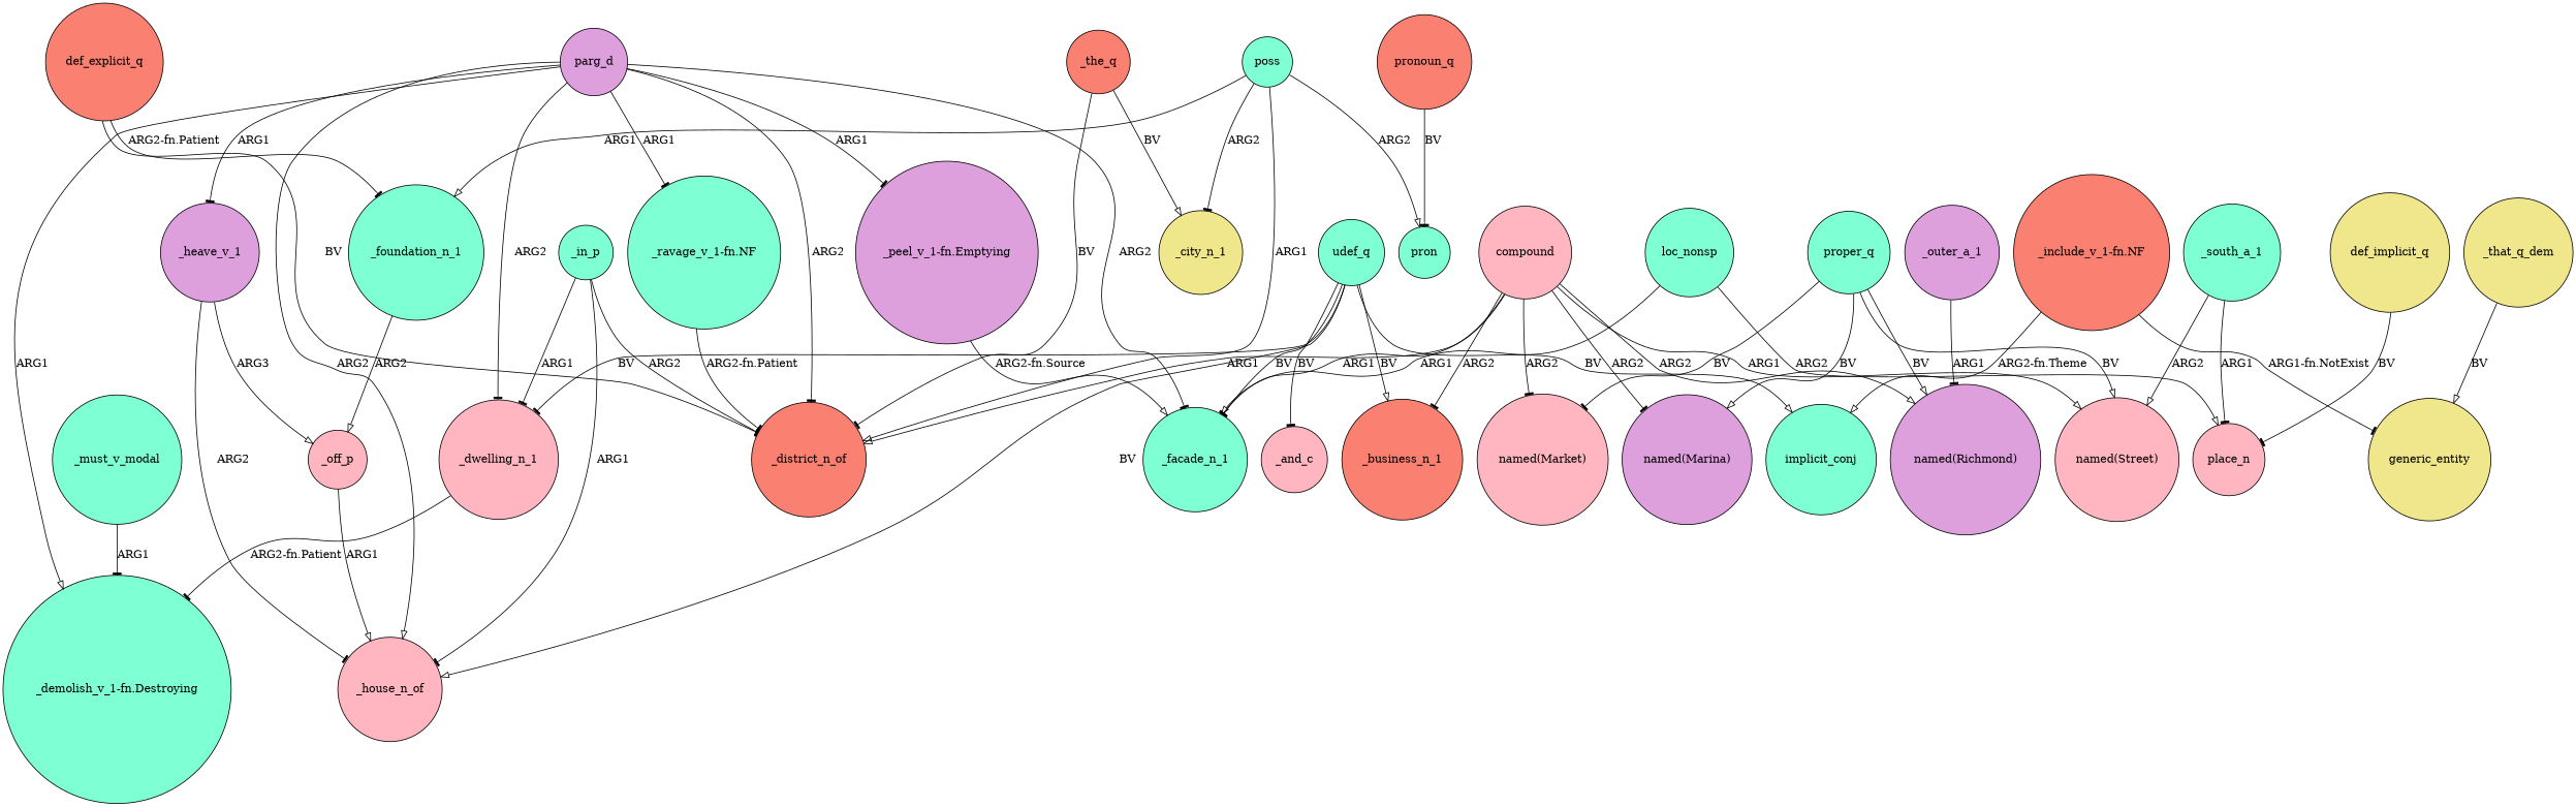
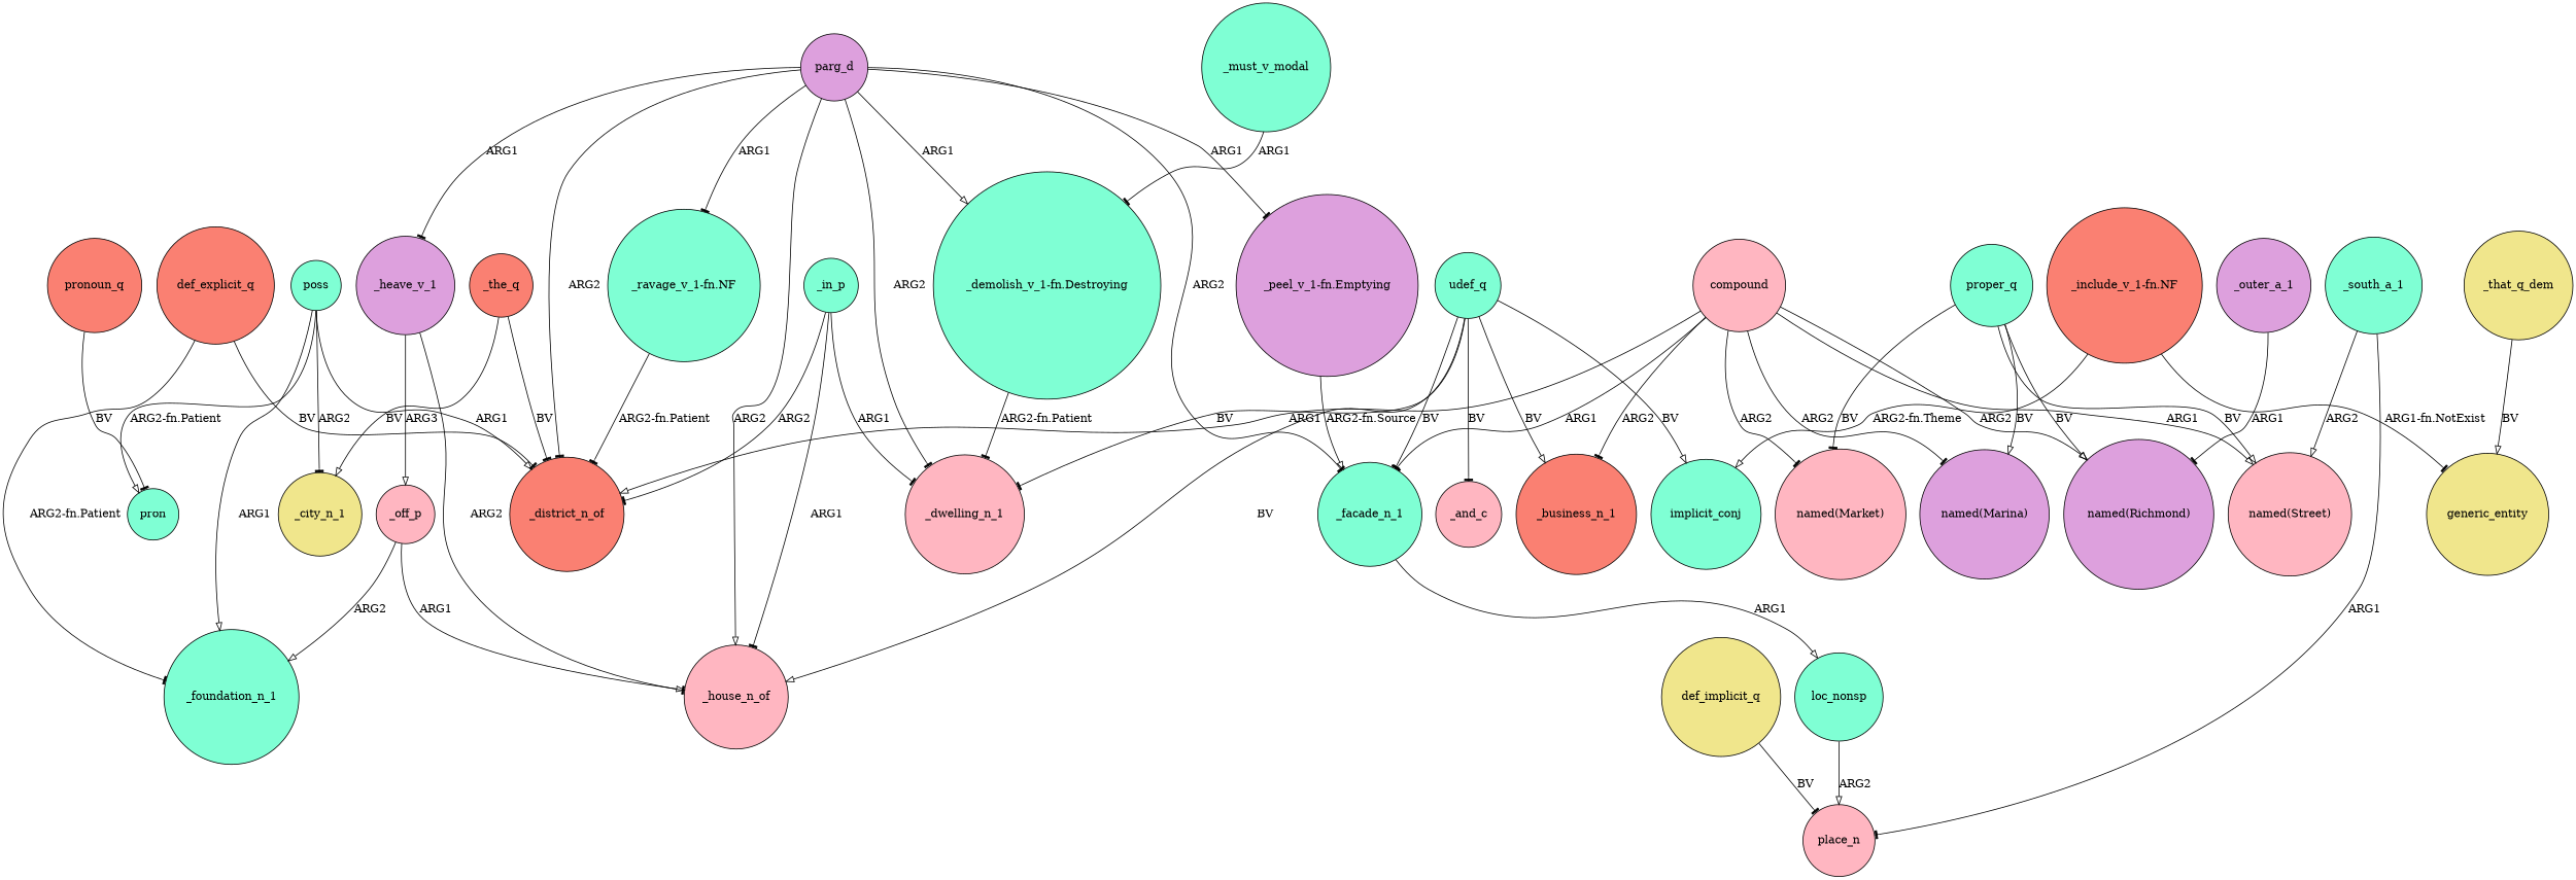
  digraph {
    node [fillcolor=aquamarine shape=circle style=filled]
    edge [arrowhead=tee]
    _district_n_of [fillcolor=salmon]
    "_ravage_v_1-fn.NF"
    _must_v_modal
    "_demolish_v_1-fn.Destroying"
    _dwelling_n_1 [fillcolor=lightpink]
    _heave_v_1 [fillcolor=plum]
    _off_p [fillcolor=lightpink]
    _house_n_of [fillcolor=lightpink]
    _foundation_n_1
    "named(Richmond)" [fillcolor=plum]
    proper_q
    "named(Street)" [fillcolor=lightpink]
    "named(Marina)" [fillcolor=plum]
    "named(Market)" [fillcolor=lightpink]
    parg_d [fillcolor=plum]
    "_peel_v_1-fn.Emptying" [fillcolor=plum]
    _facade_n_1
    poss
    pron
    _city_n_1 [fillcolor=khaki]
    _that_q_dem [fillcolor=khaki]
    generic_entity [fillcolor=khaki]
    compound [fillcolor=lightpink]
    _business_n_1 [fillcolor=salmon]
    _in_p
    _outer_a_1 [fillcolor=plum]
    udef_q
    implicit_conj
    _and_c [fillcolor=lightpink]
    def_implicit_q [fillcolor=khaki]
    place_n [fillcolor=lightpink]
    _the_q [fillcolor=salmon]
    "_include_v_1-fn.NF" [fillcolor=salmon]
    pronoun_q [fillcolor=salmon]
    loc_nonsp
    _south_a_1
    def_explicit_q [fillcolor=salmon]
    "_ravage_v_1-fn.NF" -> _district_n_of [label="ARG2-fn.Patient"]
    _must_v_modal -> "_demolish_v_1-fn.Destroying" [label=ARG1]
-   _dwelling_n_1 -> "_demolish_v_1-fn.Destroying" [label="ARG2-fn.Patient"]
+   "_demolish_v_1-fn.Destroying" -> _dwelling_n_1 [label="ARG2-fn.Patient"]
    _heave_v_1 -> _off_p [arrowhead=onormal label=ARG3]
    _heave_v_1 -> _house_n_of [label=ARG2]
    _off_p -> _house_n_of [arrowhead=onormal label=ARG1]
-   _foundation_n_1 -> _off_p [arrowhead=onormal label=ARG2]
+   _off_p -> _foundation_n_1 [arrowhead=onormal label=ARG2]
    proper_q -> "named(Richmond)" [arrowhead=onormal label=BV]
    proper_q -> "named(Street)" [arrowhead=onormal label=BV]
    proper_q -> "named(Marina)" [arrowhead=onormal label=BV]
    proper_q -> "named(Market)" [label=BV]
    parg_d -> _district_n_of [label=ARG2]
    parg_d -> "_ravage_v_1-fn.NF" [label=ARG1]
    parg_d -> "_demolish_v_1-fn.Destroying" [arrowhead=onormal label=ARG1]
    parg_d -> _dwelling_n_1 [label=ARG2]
    parg_d -> _heave_v_1 [label=ARG1]
    parg_d -> _house_n_of [arrowhead=onormal label=ARG2]
    parg_d -> "_peel_v_1-fn.Emptying" [label=ARG1]
    parg_d -> _facade_n_1 [label=ARG2]
    "_peel_v_1-fn.Emptying" -> _facade_n_1 [arrowhead=onormal label="ARG2-fn.Source"]
    poss -> _district_n_of [arrowhead=onormal label=ARG1]
    poss -> _foundation_n_1 [arrowhead=onormal label=ARG1]
-   poss -> pron [arrowhead=onormal label=ARG2]
+   poss -> pron [arrowhead=onormal label="ARG2-fn.Patient"]
    poss -> _city_n_1 [label=ARG2]
    _that_q_dem -> generic_entity [arrowhead=onormal label=BV]
    compound -> _district_n_of [arrowhead=onormal label=ARG1]
    compound -> "named(Richmond)" [arrowhead=onormal label=ARG2]
    compound -> "named(Street)" [arrowhead=onormal label=ARG1]
    compound -> "named(Marina)" [label=ARG2]
    compound -> "named(Market)" [label=ARG2]
    compound -> _facade_n_1 [label=ARG1]
    compound -> _business_n_1 [label=ARG2]
    _in_p -> _district_n_of [label=ARG2]
    _in_p -> _dwelling_n_1 [label=ARG1]
    _in_p -> _house_n_of [label=ARG1]
    _outer_a_1 -> "named(Richmond)" [label=ARG1]
    udef_q -> _dwelling_n_1 [label=BV]
    udef_q -> _house_n_of [arrowhead=onormal label=BV]
    udef_q -> _facade_n_1 [label=BV]
    udef_q -> _business_n_1 [arrowhead=onormal label=BV]
    udef_q -> implicit_conj [arrowhead=onormal label=BV]
    udef_q -> _and_c [label=BV]
    def_implicit_q -> place_n [label=BV]
    _the_q -> _district_n_of [label=BV]
    _the_q -> _city_n_1 [arrowhead=onormal label=BV]
    "_include_v_1-fn.NF" -> generic_entity [label="ARG1-fn.NotExist"]
    "_include_v_1-fn.NF" -> implicit_conj [arrowhead=onormal label="ARG2-fn.Theme"]
    pronoun_q -> pron [label=BV]
-   loc_nonsp -> _facade_n_1 [arrowhead=onormal label=ARG1]
+   _facade_n_1 -> loc_nonsp [arrowhead=onormal label=ARG1]
    loc_nonsp -> place_n [arrowhead=onormal label=ARG2]
    _south_a_1 -> "named(Street)" [arrowhead=onormal label=ARG2]
    _south_a_1 -> place_n [label=ARG1]
    def_explicit_q -> _district_n_of [label=BV]
    def_explicit_q -> _foundation_n_1 [label="ARG2-fn.Patient"]
  }
